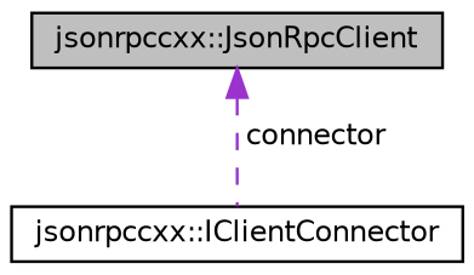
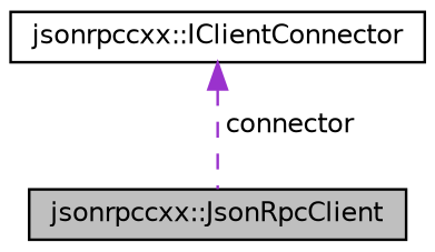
  digraph {
    node [color=black fontname=Helvetica fontsize=10 shape=record style=filled]
    n1 [fillcolor=grey75 fontcolor=black height=0.2 label="jsonrpccxx::JsonRpcClient" width=0.4]
    n2 [fillcolor=white height=0.2 label="jsonrpccxx::IClientConnector" width=0.4]
-   n1 -> n2 [color=darkorchid3 dir=back fontname=Helvetica fontsize=10 label=" connector" labelfontname=Helvetica labelfontsize=10 style=dashed]
+   n2 -> n1 [color=darkorchid3 dir=back fontname=Helvetica fontsize=10 label=" connector" labelfontname=Helvetica labelfontsize=10 style=dashed]
  }
